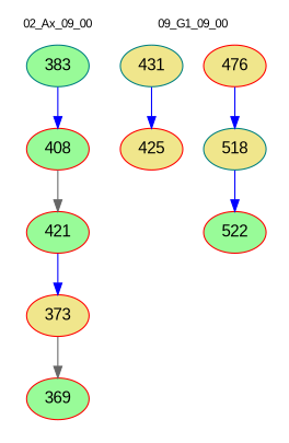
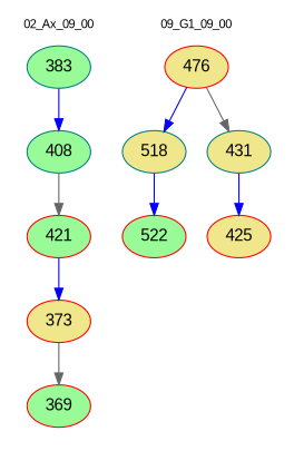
  digraph {
    fontname="Liberation Sans"
    node [color=red fillcolor=palegreen fontname="Liberation Sans" style=filled]
    edge [color=blue fontname="Liberation Sans"]
    n1 [color=teal label=383]
    n2 [fillcolor=khaki label=373]
-   n3 [label=408]
+   n3 [color=teal label=408]
    n4 [label=369]
    n5 [label=421]
    n6 [fillcolor=khaki label=476]
    n7 [color=teal fillcolor=khaki label=518]
    n8 [color=teal fillcolor=khaki label=431]
    n9 [label=522]
    n10 [fillcolor=khaki label=425]
    subgraph cluster_1 {
      color=white
      fontsize=10
      label="02_Ax_09_00"
      n1
      n2
      n3
      n4
      n5
    }
    subgraph cluster_2 {
      color=white
      fontsize=10
      label="09_G1_09_00"
      n6
      n7
      n8
      n9
      n10
    }
    n1 -> n3
    n2 -> n4 [color=gray40]
    n3 -> n5 [color=gray40]
    n5 -> n2
    n6 -> n7
+   n6 -> n8 [color=gray40]
    n7 -> n9
    n8 -> n10
  }
